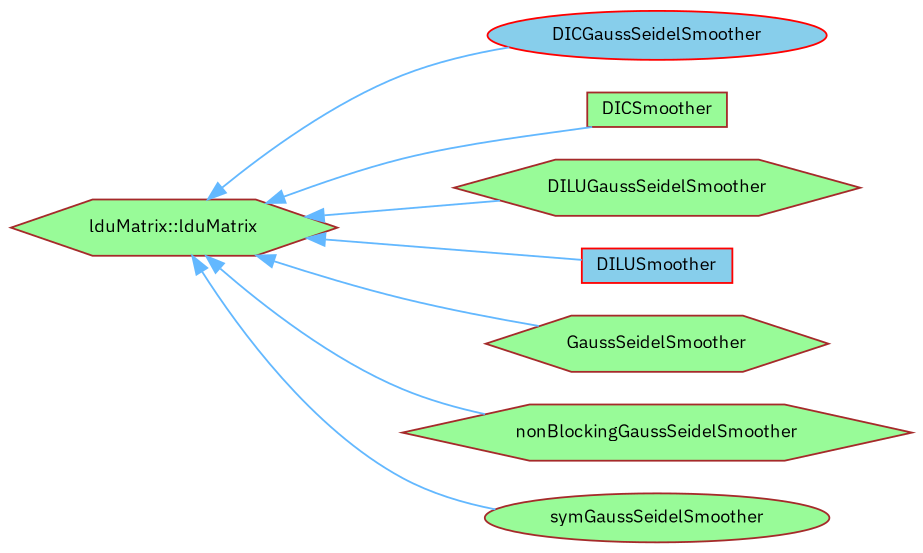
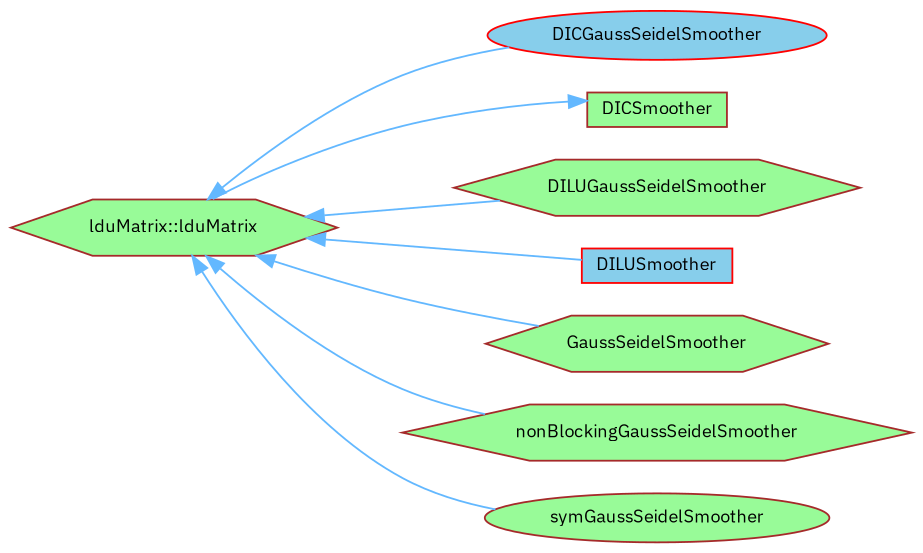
  digraph {
    fontname="IBM Plex Sans"
    rankdir=LR
    node [color=brown fillcolor=palegreen fontname="IBM Plex Sans" fontsize=10 shape=hexagon style=filled]
    edge [color=steelblue1 dir=back fontname="IBM Plex Sans" fontsize=10 labelfontname=Helvetica labelfontsize=10 style=solid]
    n1 [height=0.2 label="lduMatrix::lduMatrix" width=0.4]
    n2 [color=red fillcolor=skyblue height=0.2 label=DICGaussSeidelSmoother shape=ellipse width=0.4]
    n3 [height=0.2 label=DICSmoother shape=box width=0.4]
    n4 [height=0.2 label=DILUGaussSeidelSmoother width=0.4]
    n5 [color=red fillcolor=skyblue height=0.2 label=DILUSmoother shape=box width=0.4]
    n6 [height=0.2 label=GaussSeidelSmoother width=0.4]
    n7 [height=0.2 label=nonBlockingGaussSeidelSmoother width=0.4]
    n8 [height=0.2 label=symGaussSeidelSmoother shape=ellipse width=0.4]
    n1 -> n2
-   n1 -> n3
+   n3 -> n1
    n1 -> n4
    n1 -> n5
    n1 -> n6
    n1 -> n7
    n1 -> n8
  }
